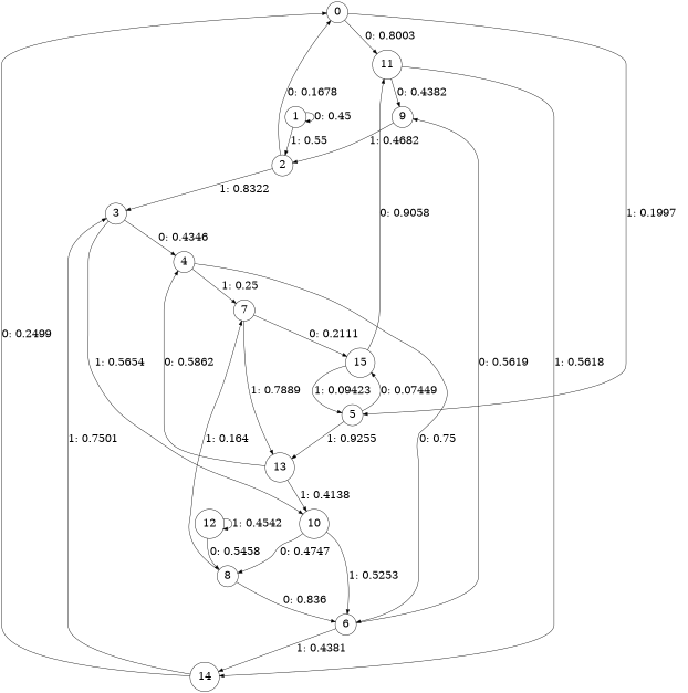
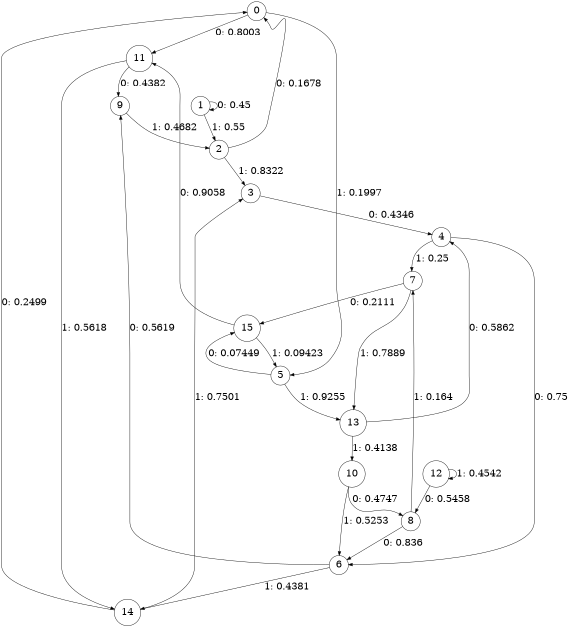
  digraph {
    node [fontsize=24 shape=circle]
    edge [fontsize=24]
    0
    11
    5
    9
    14
    15
    13
    2
    3
    4
    10
    1
    6
    7
    8
    12
    0 -> 11 [label="0: 0.8003   "]
    0 -> 5 [label="1: 0.1997   "]
    11 -> 9 [label="0: 0.4382   "]
    11 -> 14 [label="1: 0.5618   "]
    5 -> 15 [label="0: 0.07449  "]
    5 -> 13 [label="1: 0.9255   "]
    9 -> 2 [label="1: 0.4682   "]
    14 -> 0 [label="0: 0.2499   "]
    14 -> 3 [label="1: 0.7501   "]
    15 -> 11 [label="0: 0.9058   "]
    15 -> 5 [label="1: 0.09423  "]
    13 -> 4 [label="0: 0.5862   "]
    13 -> 10 [label="1: 0.4138   "]
    2 -> 0 [label="0: 0.1678   "]
    2 -> 3 [label="1: 0.8322   "]
    3 -> 4 [label="0: 0.4346   "]
-   3 -> 10 [label="1: 0.5654   "]
    4 -> 6 [label="0: 0.75     "]
    4 -> 7 [label="1: 0.25     "]
    10 -> 6 [label="1: 0.5253   "]
    10 -> 8 [label="0: 0.4747   "]
    1 -> 2 [label="1: 0.55     "]
    1 -> 1 [label="0: 0.45     "]
    6 -> 9 [label="0: 0.5619   "]
    6 -> 14 [label="1: 0.4381   "]
    7 -> 15 [label="0: 0.2111   "]
    7 -> 13 [label="1: 0.7889   "]
    8 -> 6 [label="0: 0.836    "]
    8 -> 7 [label="1: 0.164    "]
    12 -> 8 [label="0: 0.5458   "]
    12 -> 12 [label="1: 0.4542   "]
  }
